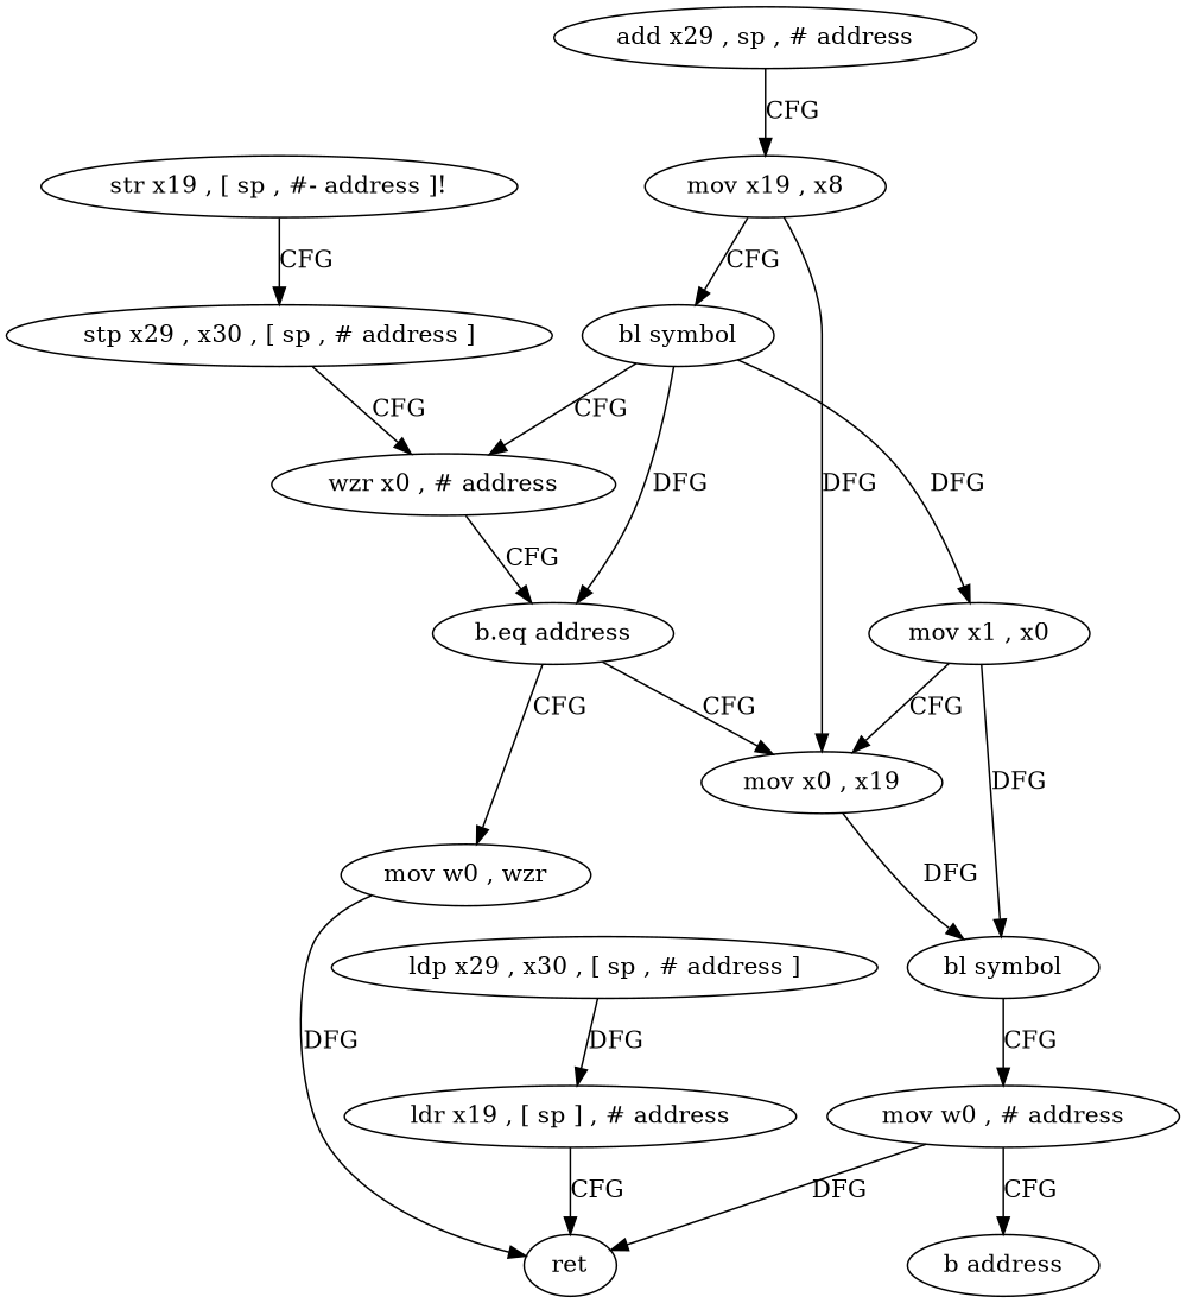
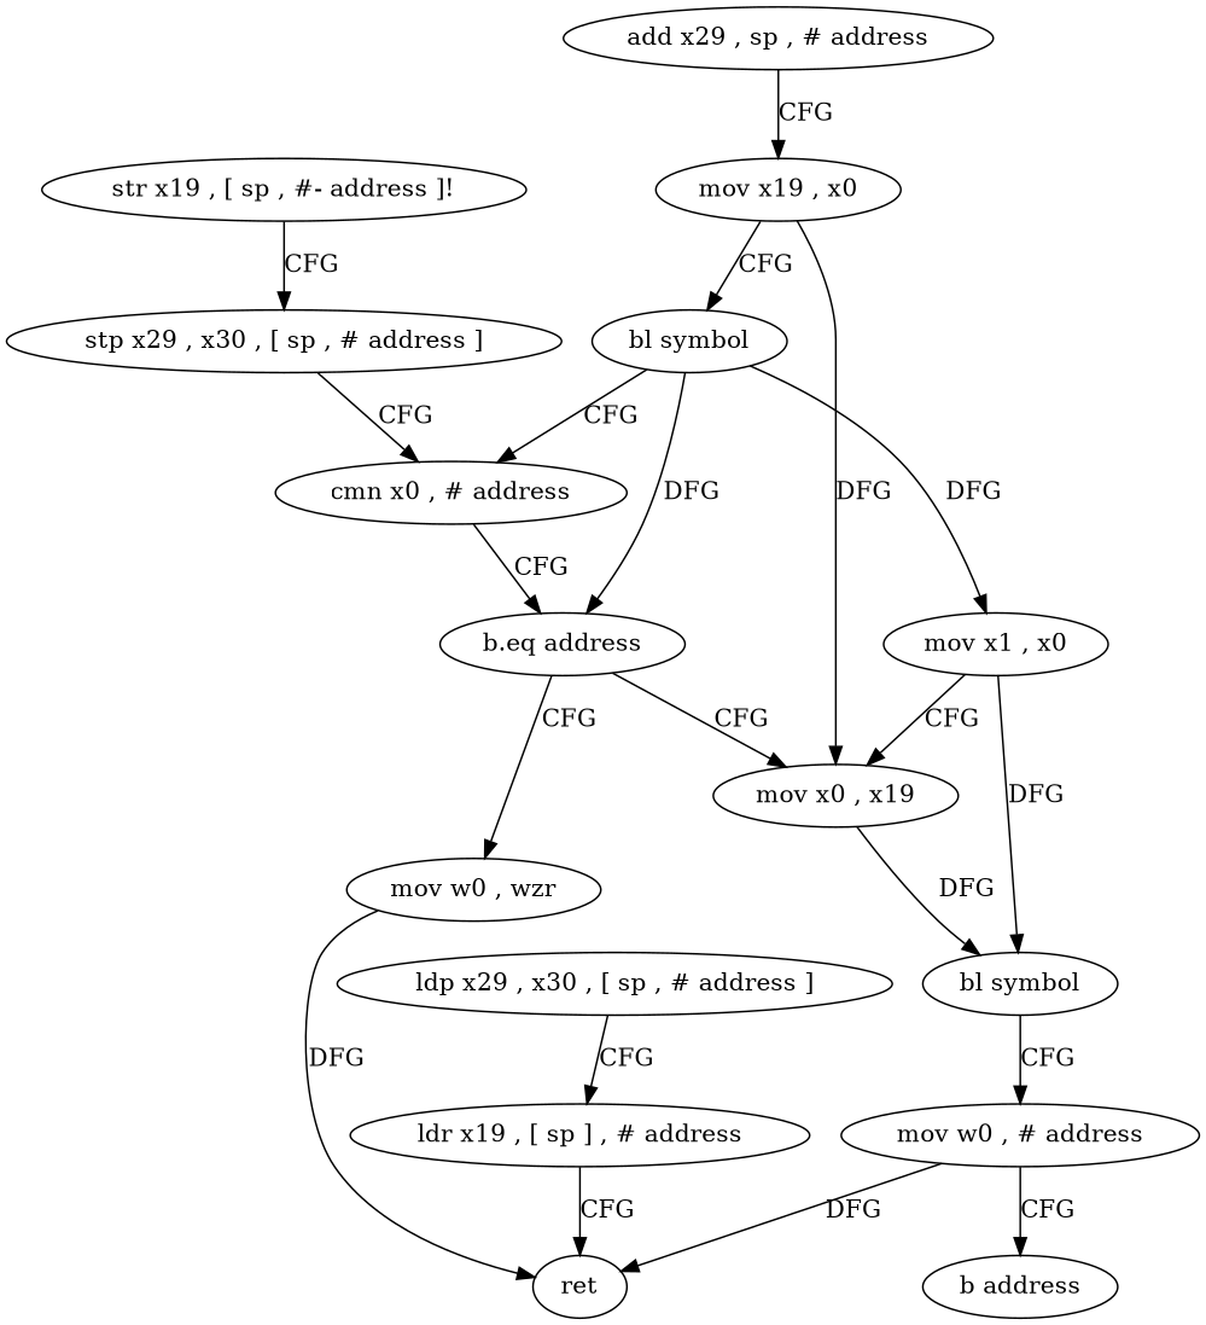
  digraph {
    n1 [label="str x19 , [ sp , #- address ]!"]
    n2 [label="stp x29 , x30 , [ sp , # address ]"]
-   n3 [label="wzr x0 , # address"]
+   n3 [label="cmn x0 , # address"]
    n4 [label="add x29 , sp , # address"]
-   n5 [label="mov x19 , x8"]
+   n5 [label="mov x19 , x0"]
    n6 [label="bl symbol"]
    n7 [label="mov x0 , x19"]
    n8 [label="b.eq address"]
    n9 [label="mov x1 , x0"]
    n10 [label="bl symbol"]
    n11 [label="mov w0 , wzr"]
    n12 [label=ret]
    n13 [label="ldp x29 , x30 , [ sp , # address ]"]
    n14 [label="ldr x19 , [ sp ] , # address"]
    n15 [label="mov w0 , # address"]
    n16 [label="b address"]
    n1 -> n2 [label=CFG]
    n2 -> n3 [label=CFG]
    n3 -> n8 [label=CFG]
    n4 -> n5 [label=CFG]
    n5 -> n6 [label=CFG]
    n5 -> n7 [label=DFG]
    n6 -> n3 [label=CFG]
    n6 -> n8 [label=DFG]
    n6 -> n9 [label=DFG]
    n7 -> n10 [label=DFG]
    n8 -> n7 [label=CFG]
    n8 -> n11 [label=CFG]
    n9 -> n7 [label=CFG]
    n9 -> n10 [label=DFG]
    n10 -> n15 [label=CFG]
    n11 -> n12 [label=DFG]
-   n13 -> n14 [label=DFG]
+   n13 -> n14 [label=CFG]
    n14 -> n12 [label=CFG]
    n15 -> n12 [label=DFG]
    n15 -> n16 [label=CFG]
  }
